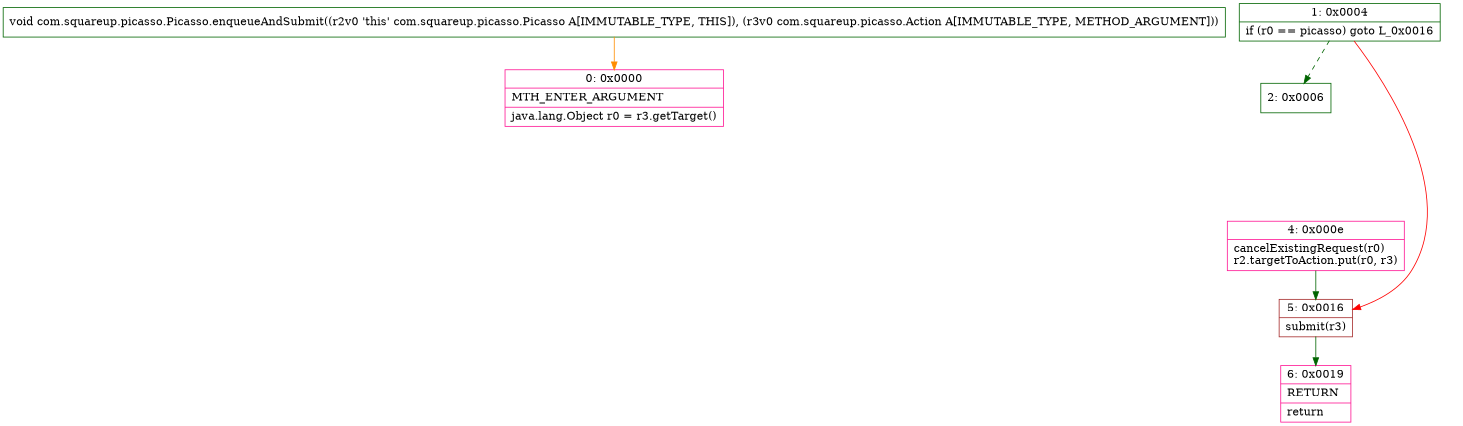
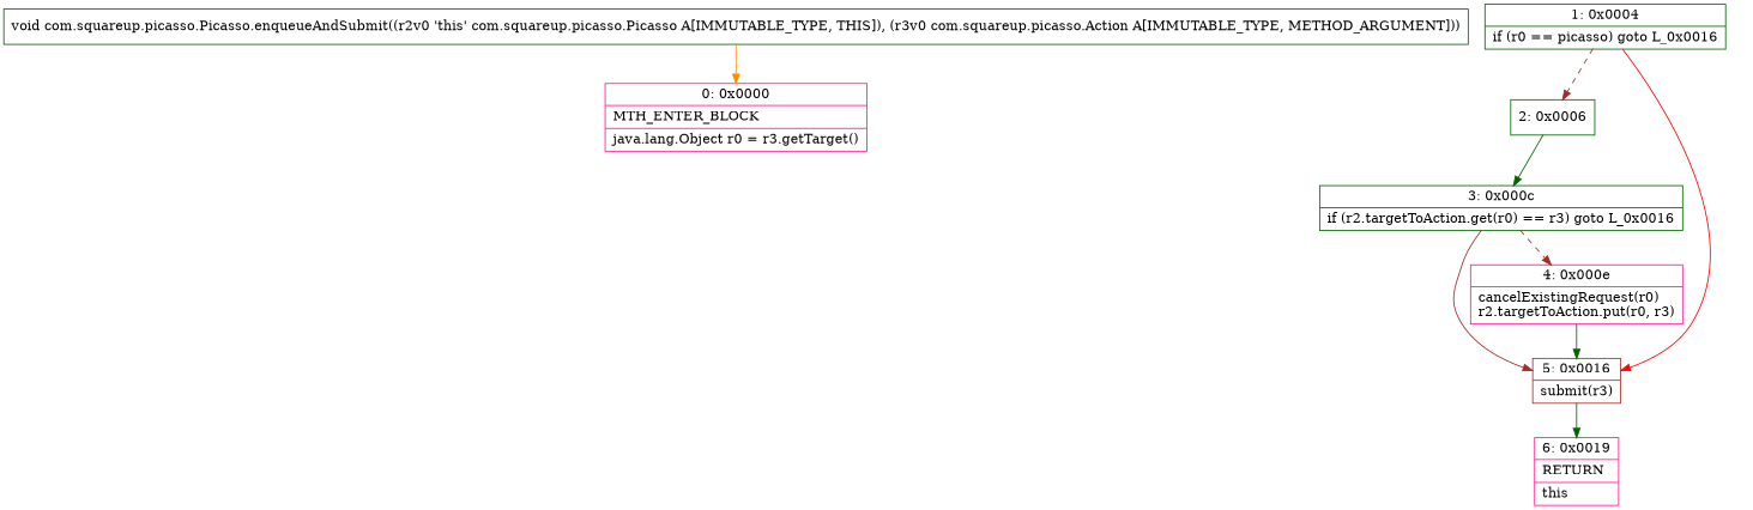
  digraph {
    node [color=darkgreen shape=record]
    edge [color=darkgreen]
-   n1 [color=deeppink label="{0\:\ 0x0000|MTH_ENTER_ARGUMENT\l|java.lang.Object r0 = r3.getTarget()\l}"]
+   n1 [color=deeppink label="{0\:\ 0x0000|MTH_ENTER_BLOCK\l|java.lang.Object r0 = r3.getTarget()\l}"]
    n2 [label="{1\:\ 0x0004|if (r0 == picasso) goto L_0x0016\l}"]
    n3 [label="{2\:\ 0x0006}"]
    n4 [color=brown label="{5\:\ 0x0016|submit(r3)\l}"]
-   n6 [color=deeppink label="{6\:\ 0x0019|RETURN\l|return\l}"]
+   n5 [label="{3\:\ 0x000c|if (r2.targetToAction.get(r0) == r3) goto L_0x0016\l}"]
+   n6 [color=deeppink label="{6\:\ 0x0019|RETURN\l|this\l}"]
    n7 [color=deeppink label="{4\:\ 0x000e|cancelExistingRequest(r0)\lr2.targetToAction.put(r0, r3)\l}"]
    n8 [label="{void com.squareup.picasso.Picasso.enqueueAndSubmit((r2v0 'this' com.squareup.picasso.Picasso A[IMMUTABLE_TYPE, THIS]), (r3v0 com.squareup.picasso.Action A[IMMUTABLE_TYPE, METHOD_ARGUMENT])) }"]
-   n2 -> n3 [style=dashed]
+   n2 -> n3 [color=brown style=dashed]
    n2 -> n4 [color=red]
+   n3 -> n5
    n4 -> n6
+   n5 -> n4 [color=brown]
+   n5 -> n7 [color=brown style=dashed]
    n7 -> n4
    n8 -> n1 [color=darkorange]
  }
